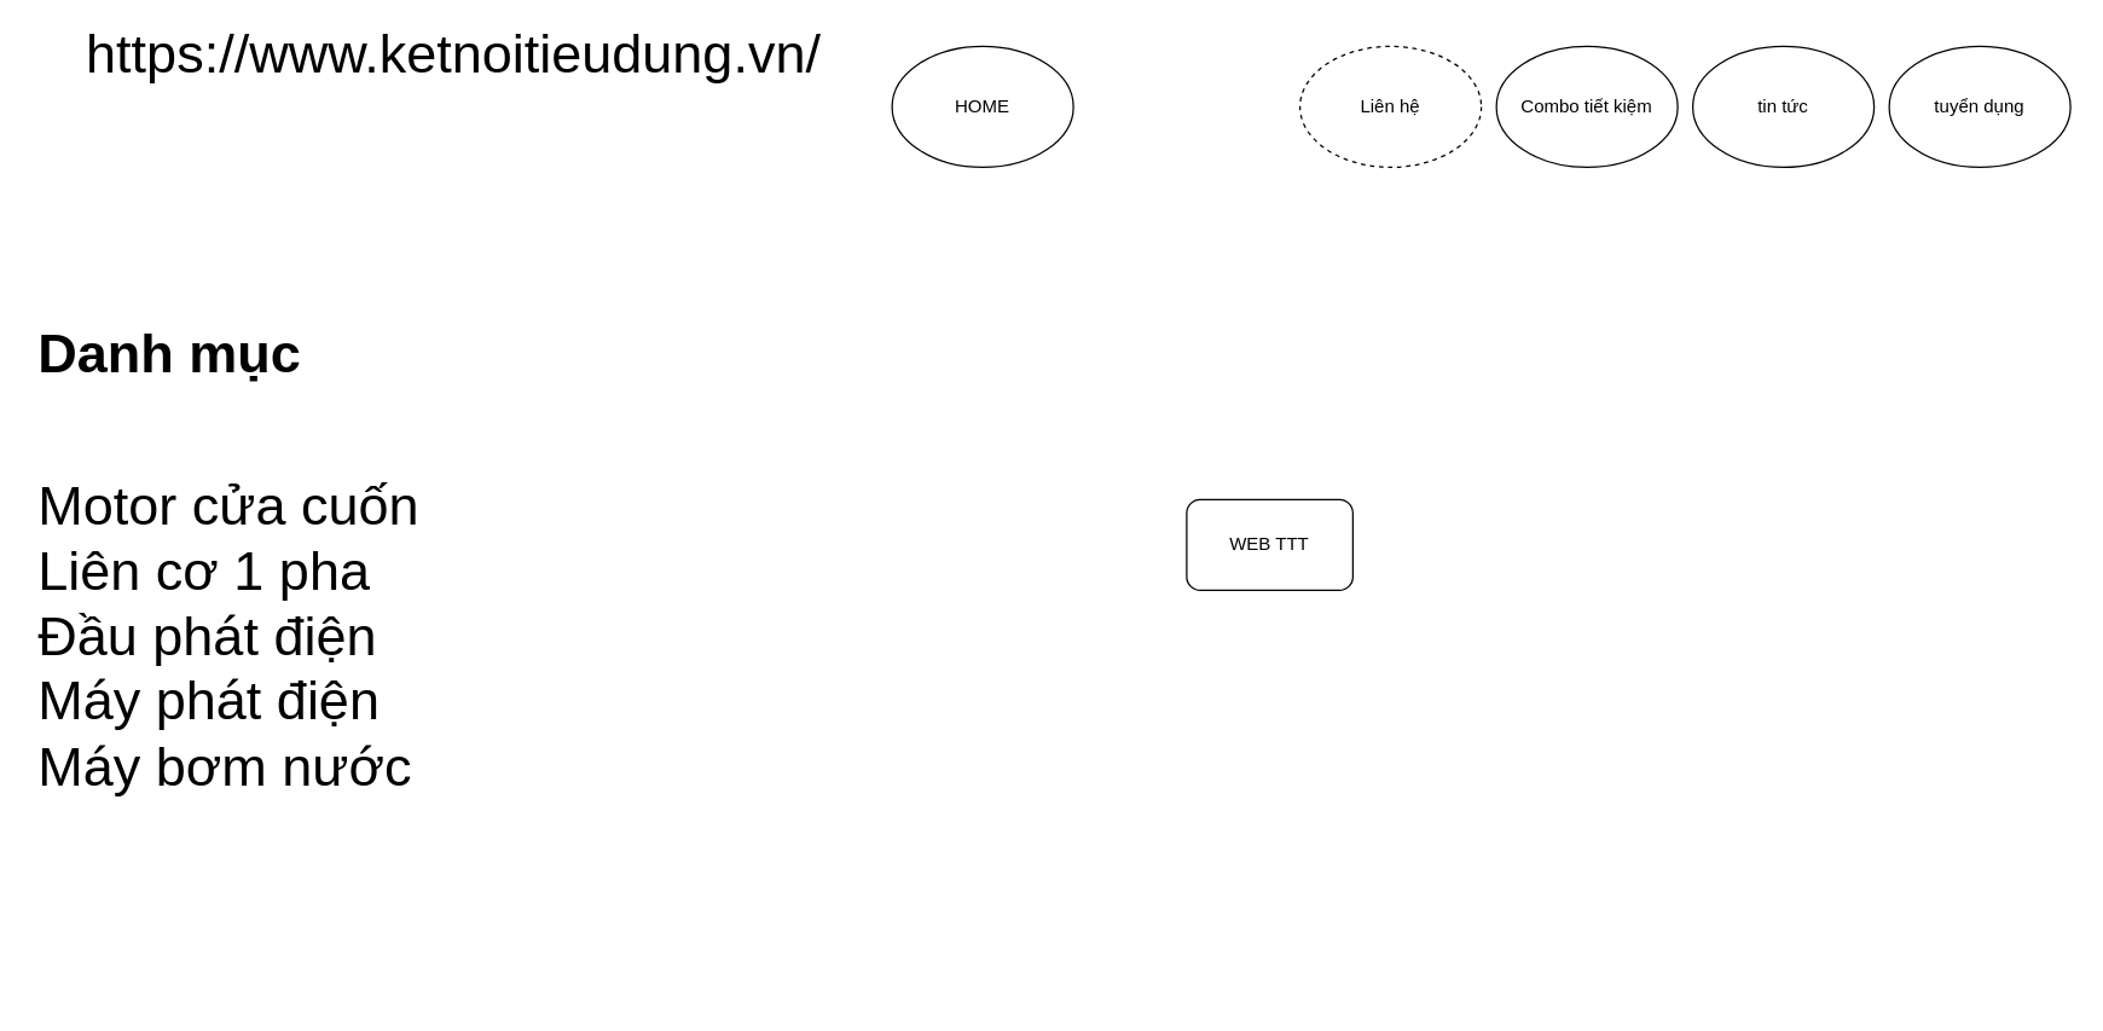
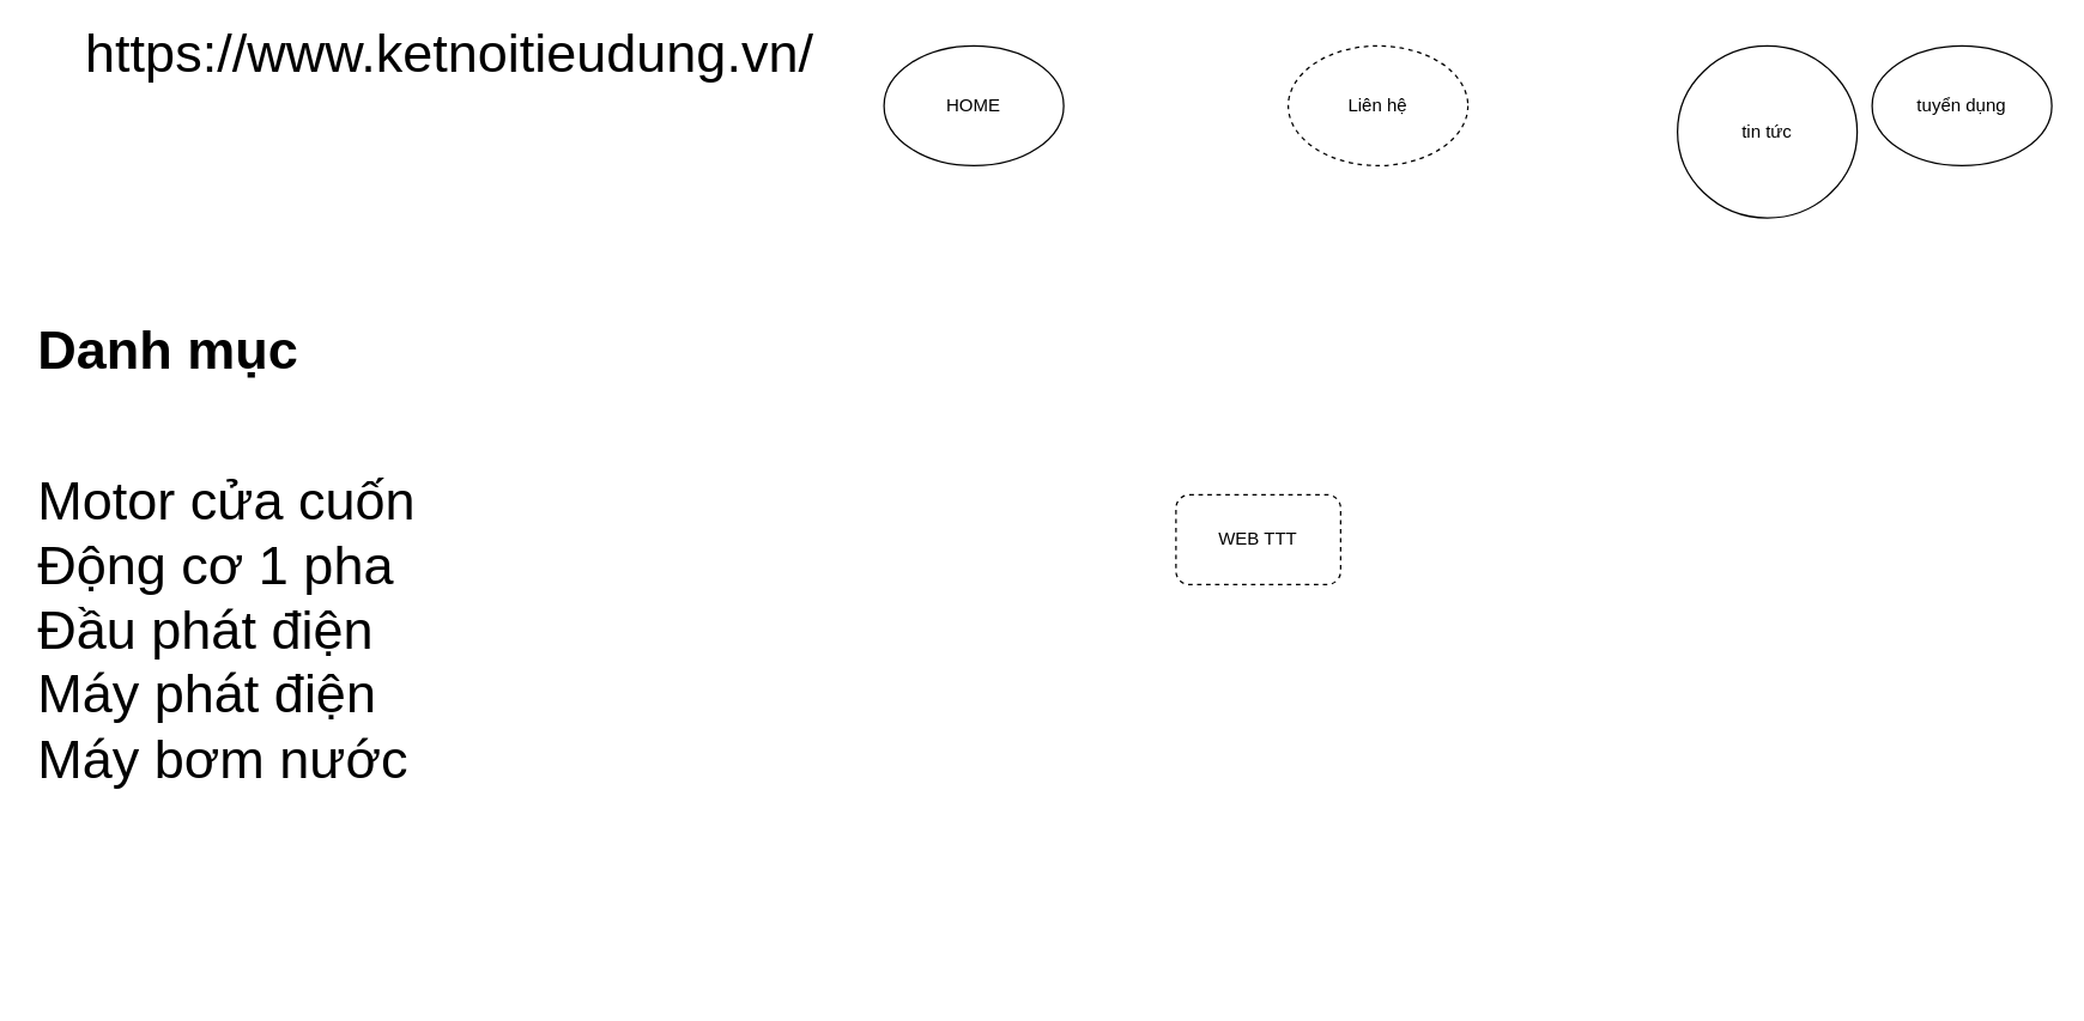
  <mxCell id="0" />
  <mxCell id="1" parent="0" />
- <mxCell id="2" value="WEB TTT" style="rounded=1;whiteSpace=wrap;html=1;" parent="1" vertex="1"><mxGeometry x="785" y="330" width="110" height="60" as="geometry" /></mxCell>
- <mxCell id="3" value="Combo tiết kiệm" style="ellipse;whiteSpace=wrap;html=1;" parent="1" vertex="1"><mxGeometry x="990" y="30" width="120" height="80" as="geometry" /></mxCell>
+ <mxCell id="2" value="WEB TTT" style="rounded=1;whiteSpace=wrap;html=1;dashed=1;" parent="1" vertex="1"><mxGeometry x="785" y="330" width="110" height="60" as="geometry" /></mxCell>
  <mxCell id="4" value="tuyển dụng" style="ellipse;whiteSpace=wrap;html=1;" parent="1" vertex="1"><mxGeometry x="1250" y="30" width="120" height="80" as="geometry" /></mxCell>
  <mxCell id="5" value="Liên hệ" style="ellipse;whiteSpace=wrap;html=1;dashed=1;" parent="1" vertex="1"><mxGeometry x="860" y="30" width="120" height="80" as="geometry" /></mxCell>
  <mxCell id="6" value="HOME" style="ellipse;whiteSpace=wrap;html=1;" parent="1" vertex="1"><mxGeometry x="590" y="30" width="120" height="80" as="geometry" /></mxCell>
- <mxCell id="7" value="tin tức" style="ellipse;whiteSpace=wrap;html=1;" parent="1" vertex="1"><mxGeometry x="1120" y="30" width="120" height="80" as="geometry" /></mxCell>
+ <mxCell id="7" value="tin tức" style="ellipse;whiteSpace=wrap;html=1;" parent="1" vertex="1"><mxGeometry x="1120" y="30" width="120" height="115" as="geometry" /></mxCell>
  <mxCell id="8" value="&lt;font style=&quot;font-size: 36px;&quot;&gt;https://www.ketnoitieudung.vn/&lt;/font&gt;" style="text;html=1;strokeColor=none;fillColor=none;align=center;verticalAlign=middle;whiteSpace=wrap;rounded=0;" parent="1" vertex="1"><mxGeometry x="270" y="20" width="60" height="30" as="geometry" /></mxCell>
- <mxCell id="9" value="&lt;h1&gt;&lt;font style=&quot;font-size: 36px;&quot;&gt;Danh mục&lt;/font&gt;&lt;/h1&gt;&lt;div&gt;Motor cửa cuốn&lt;/div&gt;&lt;div&gt;Liên cơ 1 pha&lt;/div&gt;&lt;div&gt;Đầu phát điện&lt;/div&gt;&lt;div&gt;Máy phát điện&lt;/div&gt;&lt;div&gt;Máy bơm nước&lt;/div&gt;" style="text;html=1;strokeColor=none;fillColor=none;spacing=5;spacingTop=-20;whiteSpace=wrap;overflow=hidden;rounded=0;fontSize=36;" parent="1" vertex="1"><mxGeometry x="20" y="140" width="310" height="520" as="geometry" /></mxCell>
+ <mxCell id="9" value="&lt;h1&gt;&lt;font style=&quot;font-size: 36px;&quot;&gt;Danh mục&lt;/font&gt;&lt;/h1&gt;&lt;div&gt;Motor cửa cuốn&lt;/div&gt;&lt;div&gt;Động cơ 1 pha&lt;/div&gt;&lt;div&gt;Đầu phát điện&lt;/div&gt;&lt;div&gt;Máy phát điện&lt;/div&gt;&lt;div&gt;Máy bơm nước&lt;/div&gt;" style="text;html=1;strokeColor=none;fillColor=none;spacing=5;spacingTop=-20;whiteSpace=wrap;overflow=hidden;rounded=0;fontSize=36;" parent="1" vertex="1"><mxGeometry x="20" y="140" width="310" height="520" as="geometry" /></mxCell>
